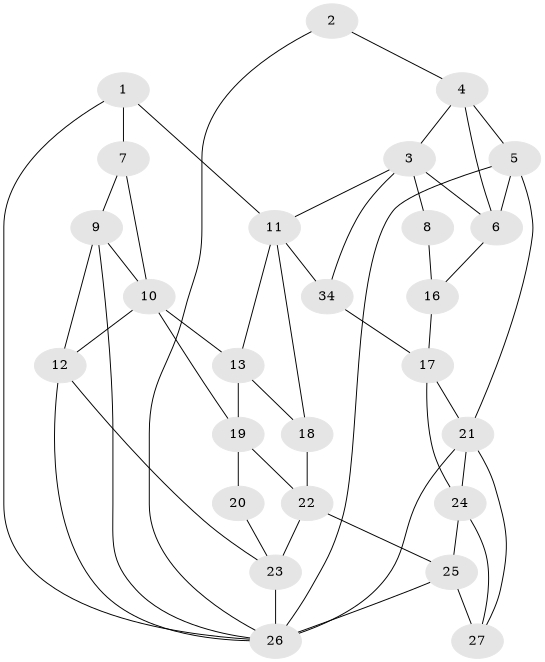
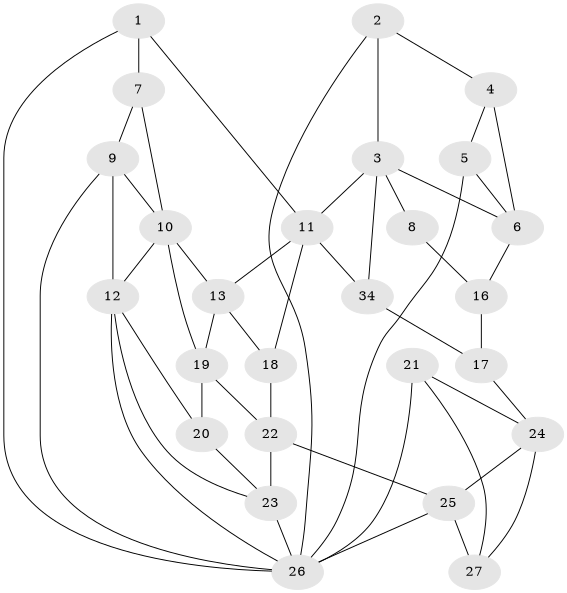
  graph {
    node [color=gray90 style=filled]
    edge [weight=1.0]
    1
    7
    11
    26
    9
    10
    n7 [label=34]
    13
    18
    2
    3
    4
    6
    8
    5
    16
    17
    21
    24
    27
    12
    19
    20
    23
    22
    25
    1 -- 7
    1 -- 11
    1 -- 26
    7 -- 9 [weight=2.0]
    7 -- 10 [weight=2.0]
    11 -- n7
    11 -- 13
    11 -- 18
    9 -- 26
    9 -- 10
    9 -- 12 [weight=2.0]
    10 -- 13
    10 -- 12
    10 -- 19
    n7 -- 17 [weight=2.0]
    13 -- 18
    13 -- 19
    18 -- 22
    2 -- 26
-   4 -- 3
+   2 -- 3
    2 -- 4
    3 -- 11
    3 -- n7
    3 -- 6
    3 -- 8
    4 -- 6 [weight=2.0]
    4 -- 5
    6 -- 16 [weight=2.0]
    8 -- 16 [weight=2.0]
    5 -- 26
    5 -- 6
-   5 -- 21
    16 -- 17 [weight=2.0]
-   17 -- 21
    17 -- 24
    21 -- 26 [weight=2.0]
    21 -- 24
    21 -- 27
    24 -- 27
    24 -- 25
    12 -- 26
+   12 -- 20
    12 -- 23
    19 -- 20 [weight=2.0]
    19 -- 22
    20 -- 23
    23 -- 26 [weight=2.0]
    22 -- 23 [weight=2.0]
    22 -- 25
    25 -- 26
    25 -- 27 [weight=2.0]
  }
